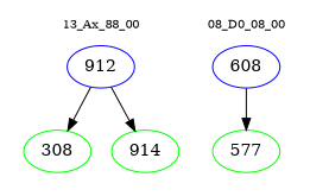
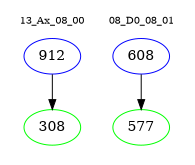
  digraph {
    node [color=green]
    edge [color=black]
    n1 [color=blue label=912]
    n2 [label=308]
-   n3 [label=914]
    n4 [color=blue label=608]
    n5 [label=577]
    subgraph cluster_1 {
      color=white
      fontsize=10
-     label="13_Ax_88_00"
+     label="13_Ax_08_00"
      n1
      n2
-     n3
    }
    subgraph cluster_2 {
      color=white
      fontsize=10
-     label="08_D0_08_00"
+     label="08_D0_08_01"
      n4
      n5
    }
    n1 -> n2
-   n1 -> n3
    n4 -> n5
  }
